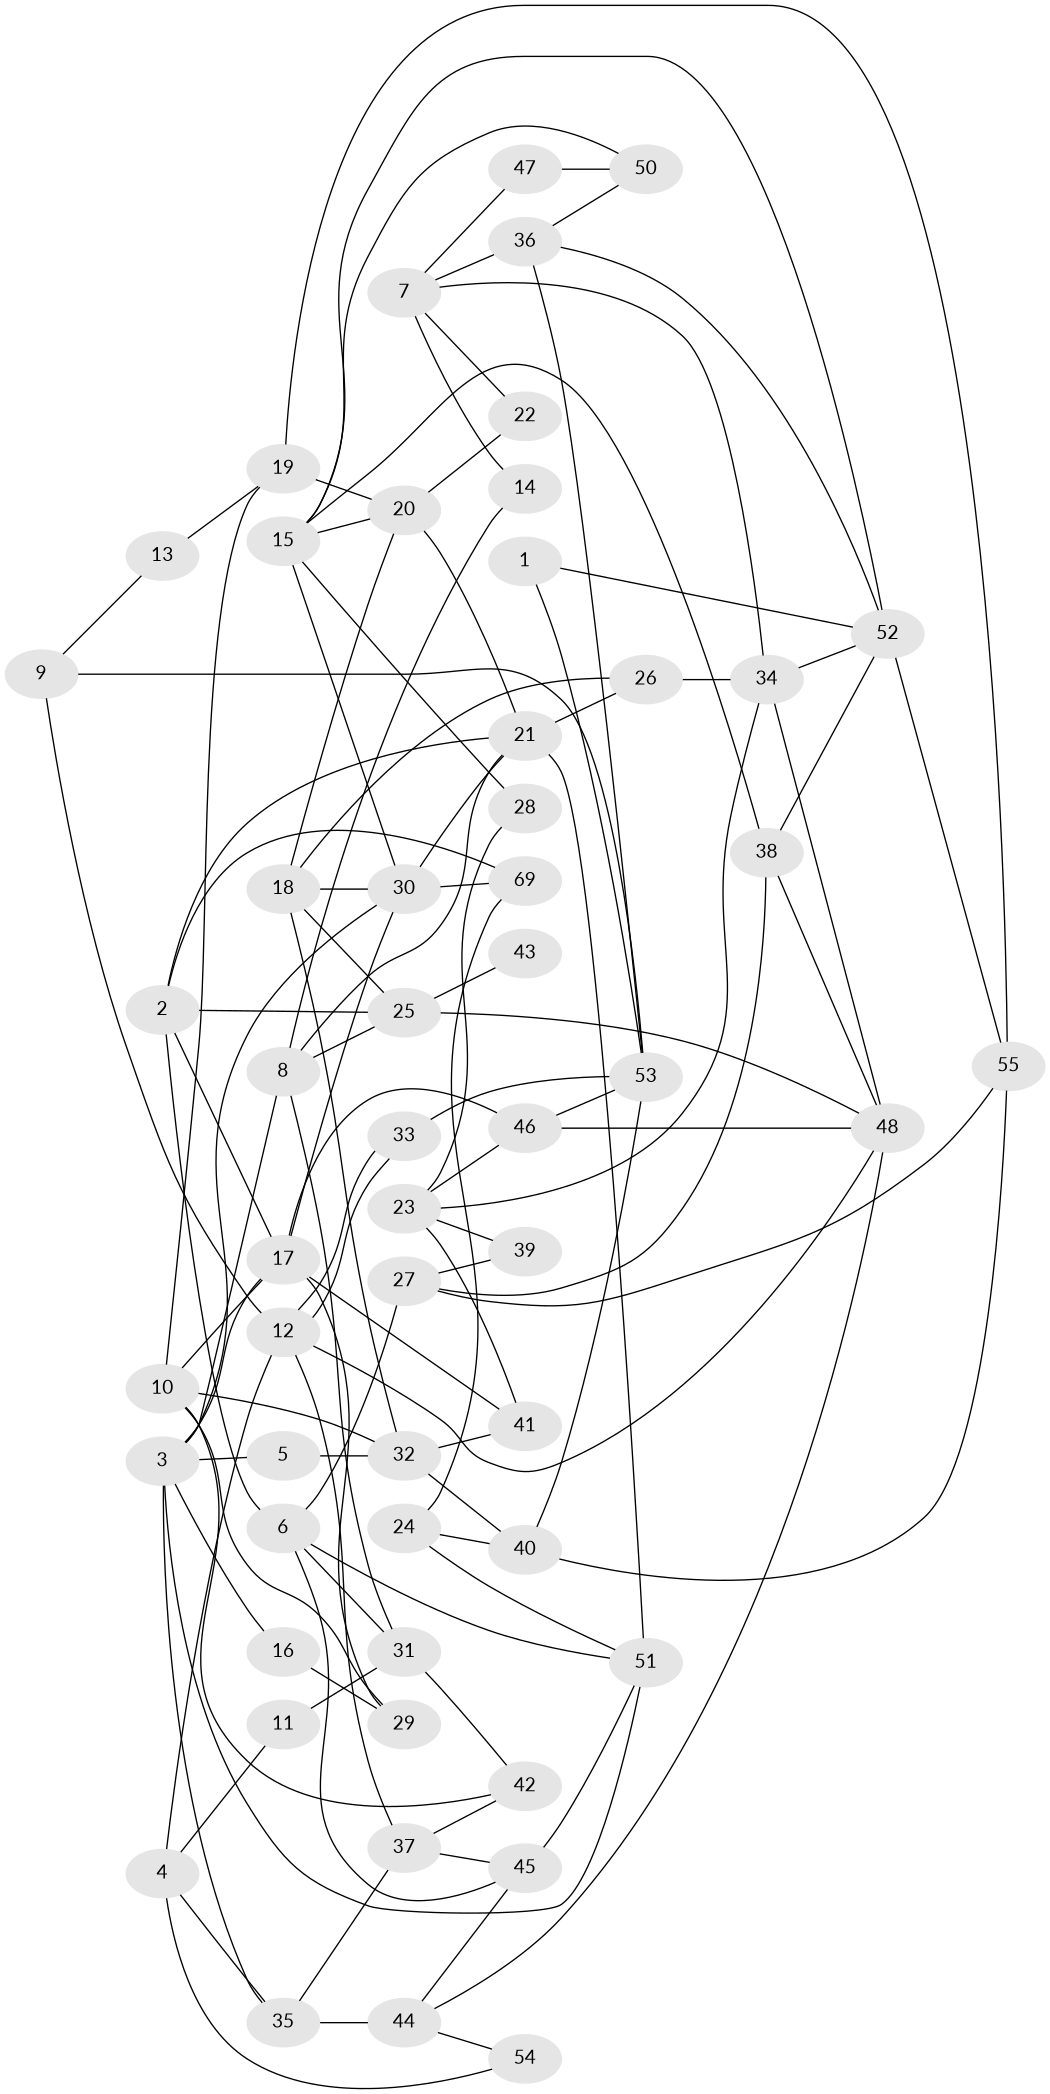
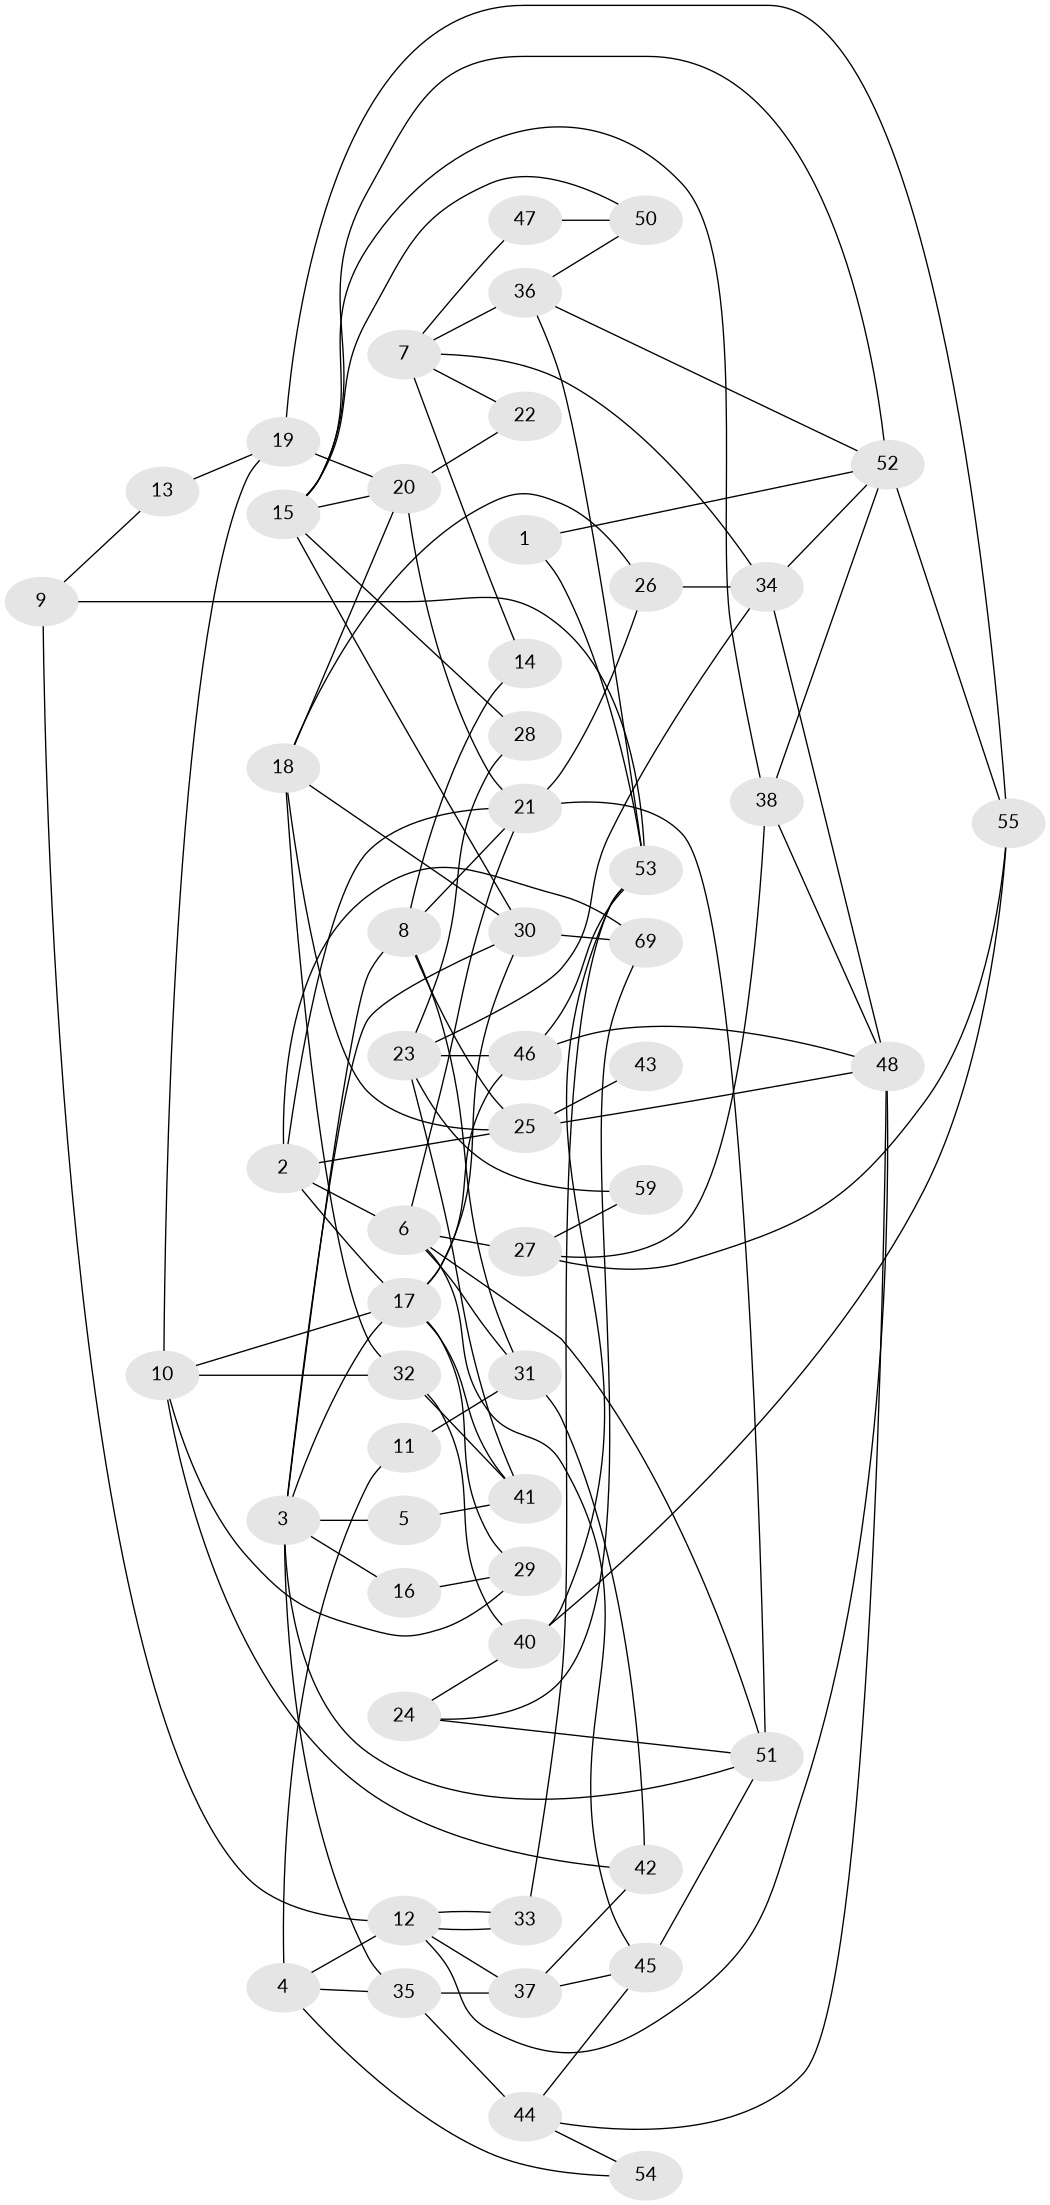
  graph {
    fontname=Lato
    rankdir=LR
    node [color=gray90 fontname=Lato style=filled]
    edge [fontname=Lato]
    1
    52
    53
    55
    2
    6
    17
    21
    25
    n10 [label=69]
    51
    27
    31
    45
    30
    29
    41
    46
    26
    48
    43
    3
    5
    8
    16
    35
    32
    14
    37
    44
    4
    11
    12
    54
    33
    40
    38
-   39
+   39 [label=59]
    42
    7
    22
    34
    36
    47
    50
    9
    13
    19
    10
    20
    15
    28
    18
    23
    24
    1 -- 52
    1 -- 53
    52 -- 55
    2 -- 6
    2 -- 17
    2 -- 21
    2 -- 25
    2 -- n10
-   30 -- 21
+   6 -- 21
    6 -- 51
    6 -- 27
    6 -- 31
    6 -- 45
    17 -- 30
    17 -- 29
    17 -- 41
    17 -- 46
    21 -- 51
    21 -- 26
    25 -- 48
    25 -- 43
    27 -- 55
    27 -- 38
    27 -- 39
    31 -- 42
    45 -- 51
    30 -- n10
    46 -- 53
    46 -- 48
    26 -- 34
    3 -- 17
    3 -- 51
    3 -- 30
    3 -- 5
    3 -- 8
    3 -- 16
    3 -- 35
-   5 -- 32
+   5 -- 41
    8 -- 21
    8 -- 25
    8 -- 31
    8 -- 14
    16 -- 29
    35 -- 37
    35 -- 44
    32 -- 41
    32 -- 40
    37 -- 45
    37 -- 42
    44 -- 45
    44 -- 48
    44 -- 54
    4 -- 35
    4 -- 11
    4 -- 12
    4 -- 54
    11 -- 31
    12 -- 48
    12 -- 37
    12 -- 33
    12 -- 33
    33 -- 53
    40 -- 53
    40 -- 55
    38 -- 52
    38 -- 48
    7 -- 14
    7 -- 22
    7 -- 34
    7 -- 36
    7 -- 47
    34 -- 52
    34 -- 48
    36 -- 52
    36 -- 53
    36 -- 50
    47 -- 50
    9 -- 53
    9 -- 12
    9 -- 13
    13 -- 19
    19 -- 55
    19 -- 20
    10 -- 17
    10 -- 29
    10 -- 32
    10 -- 42
    10 -- 19
    20 -- 21
    20 -- 22
    15 -- 52
    15 -- 30
    15 -- 38
    15 -- 50
    15 -- 20
    15 -- 28
    18 -- 25
    18 -- 30
    18 -- 26
    18 -- 32
    18 -- 20
    23 -- 41
    23 -- 46
    23 -- 39
    23 -- 34
    23 -- 28
    24 -- n10
    24 -- 51
    24 -- 40
  }
